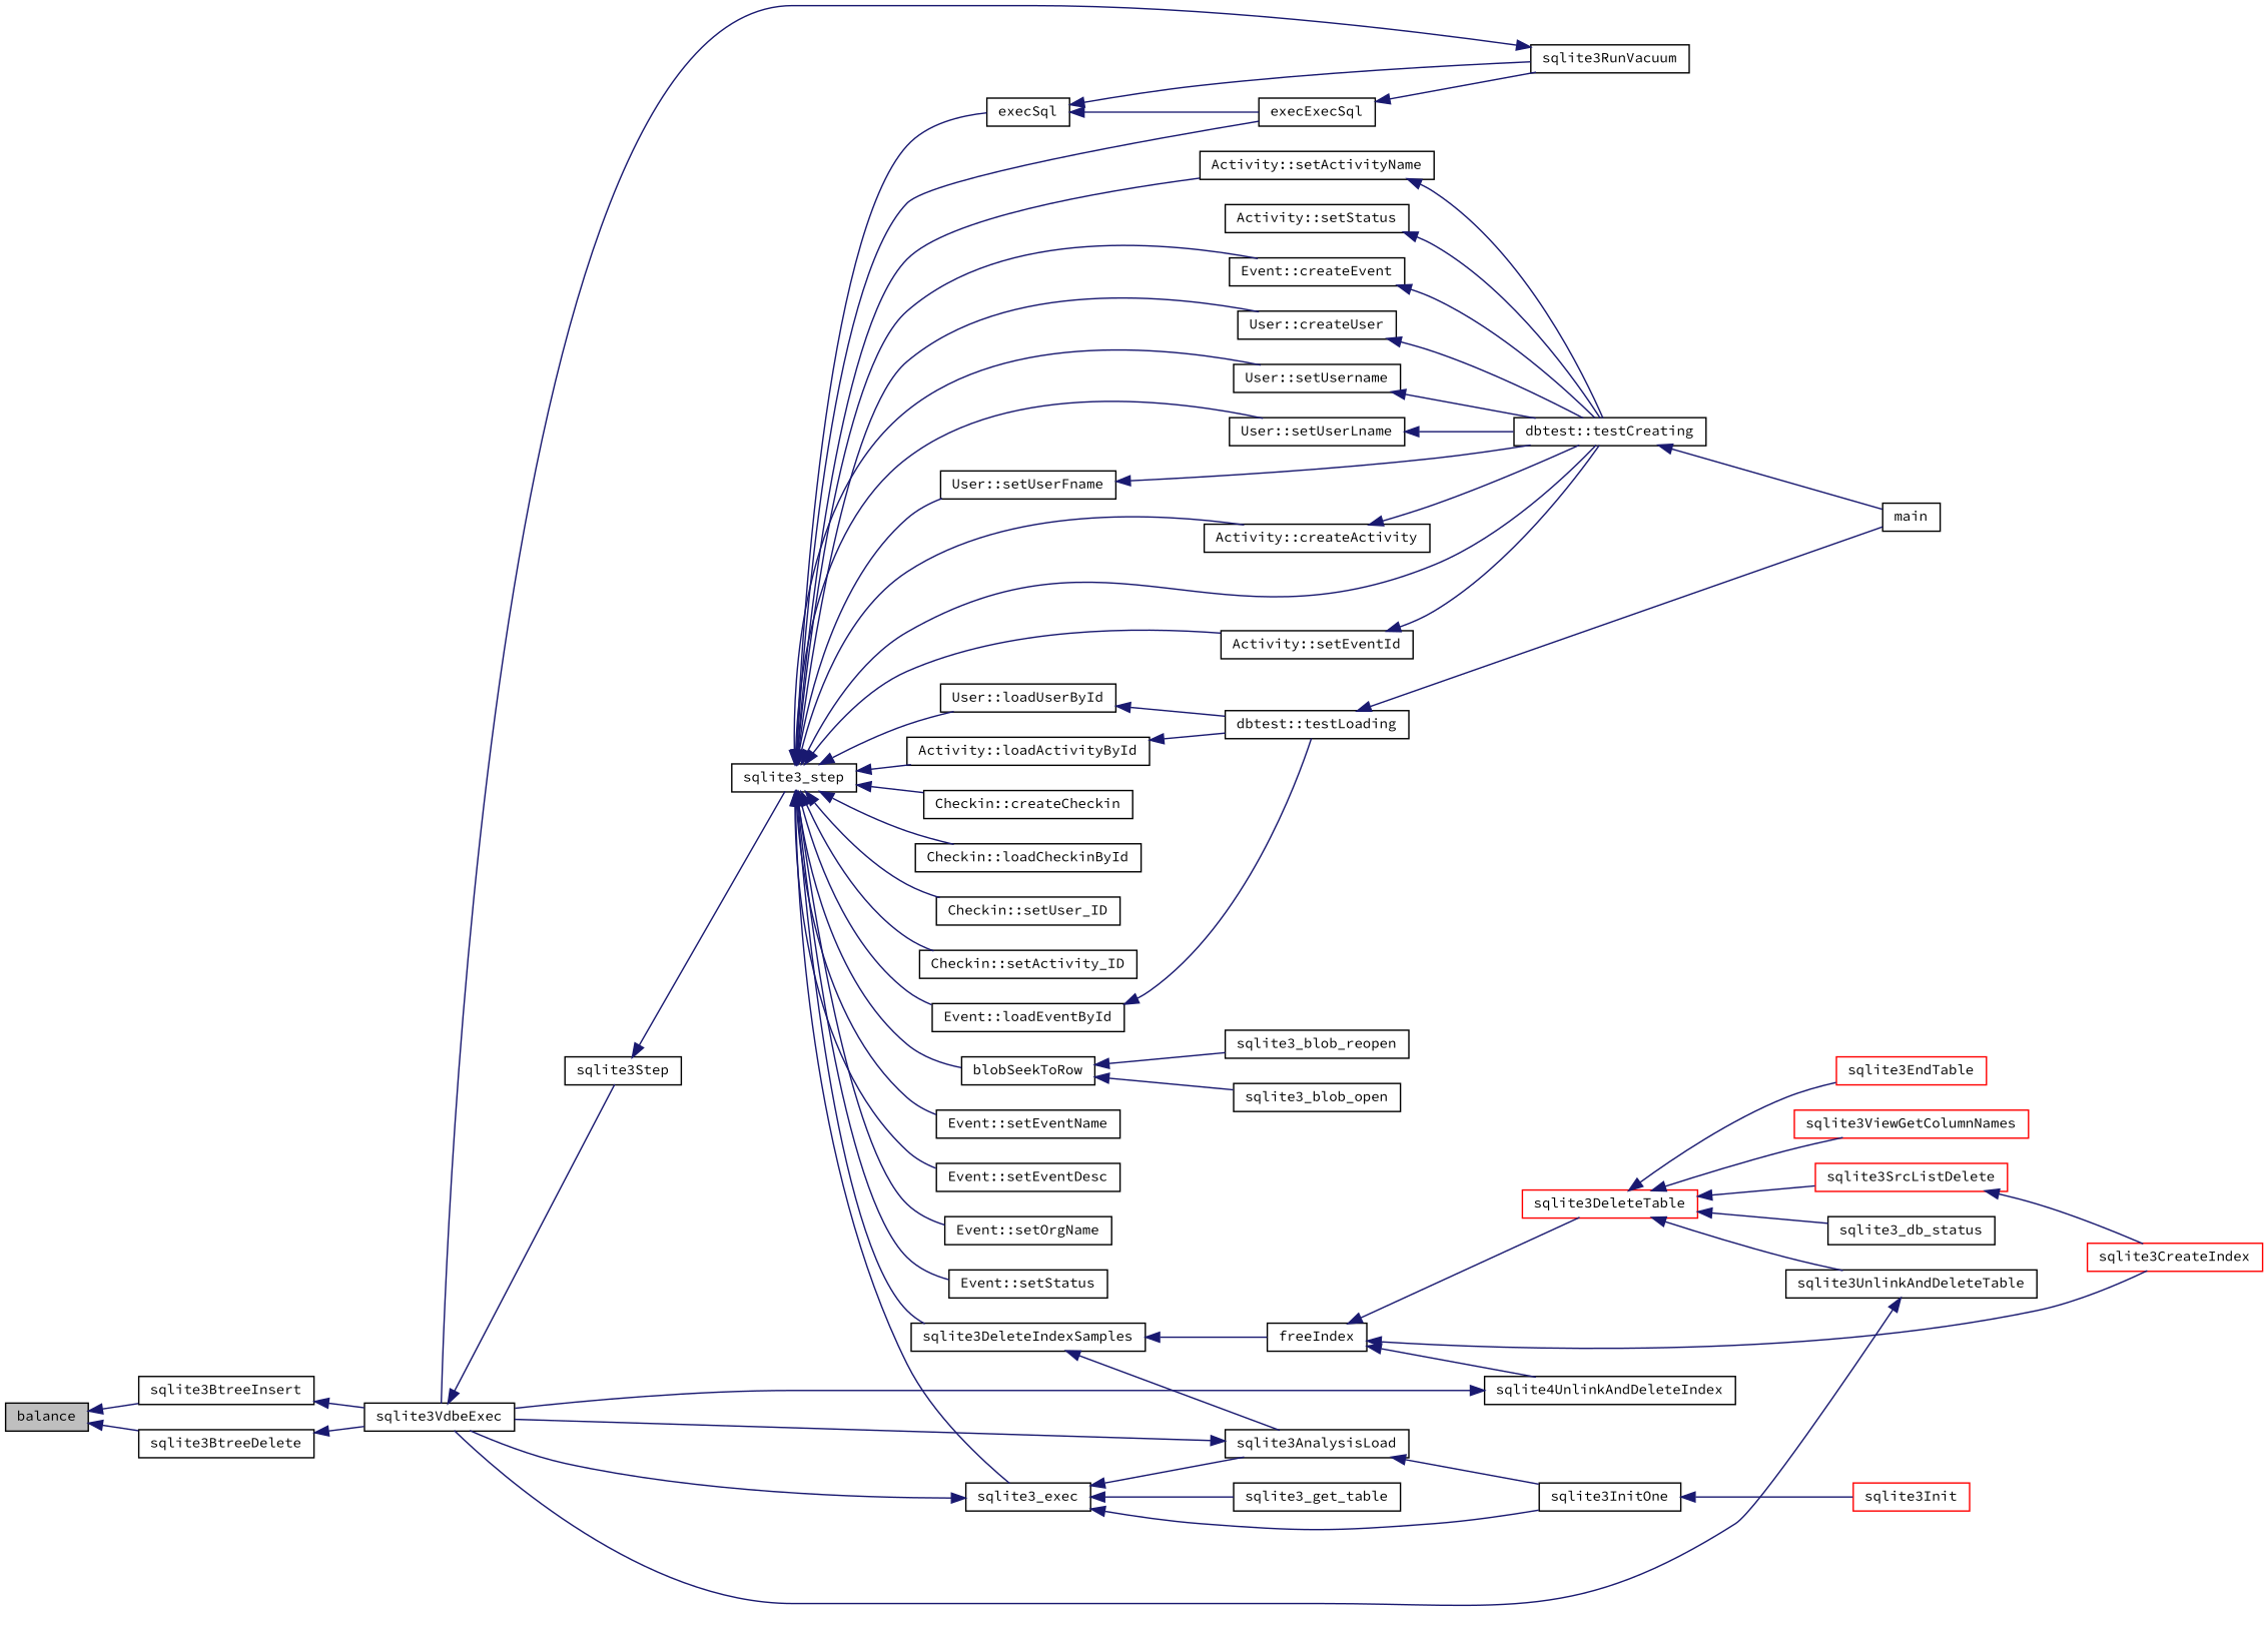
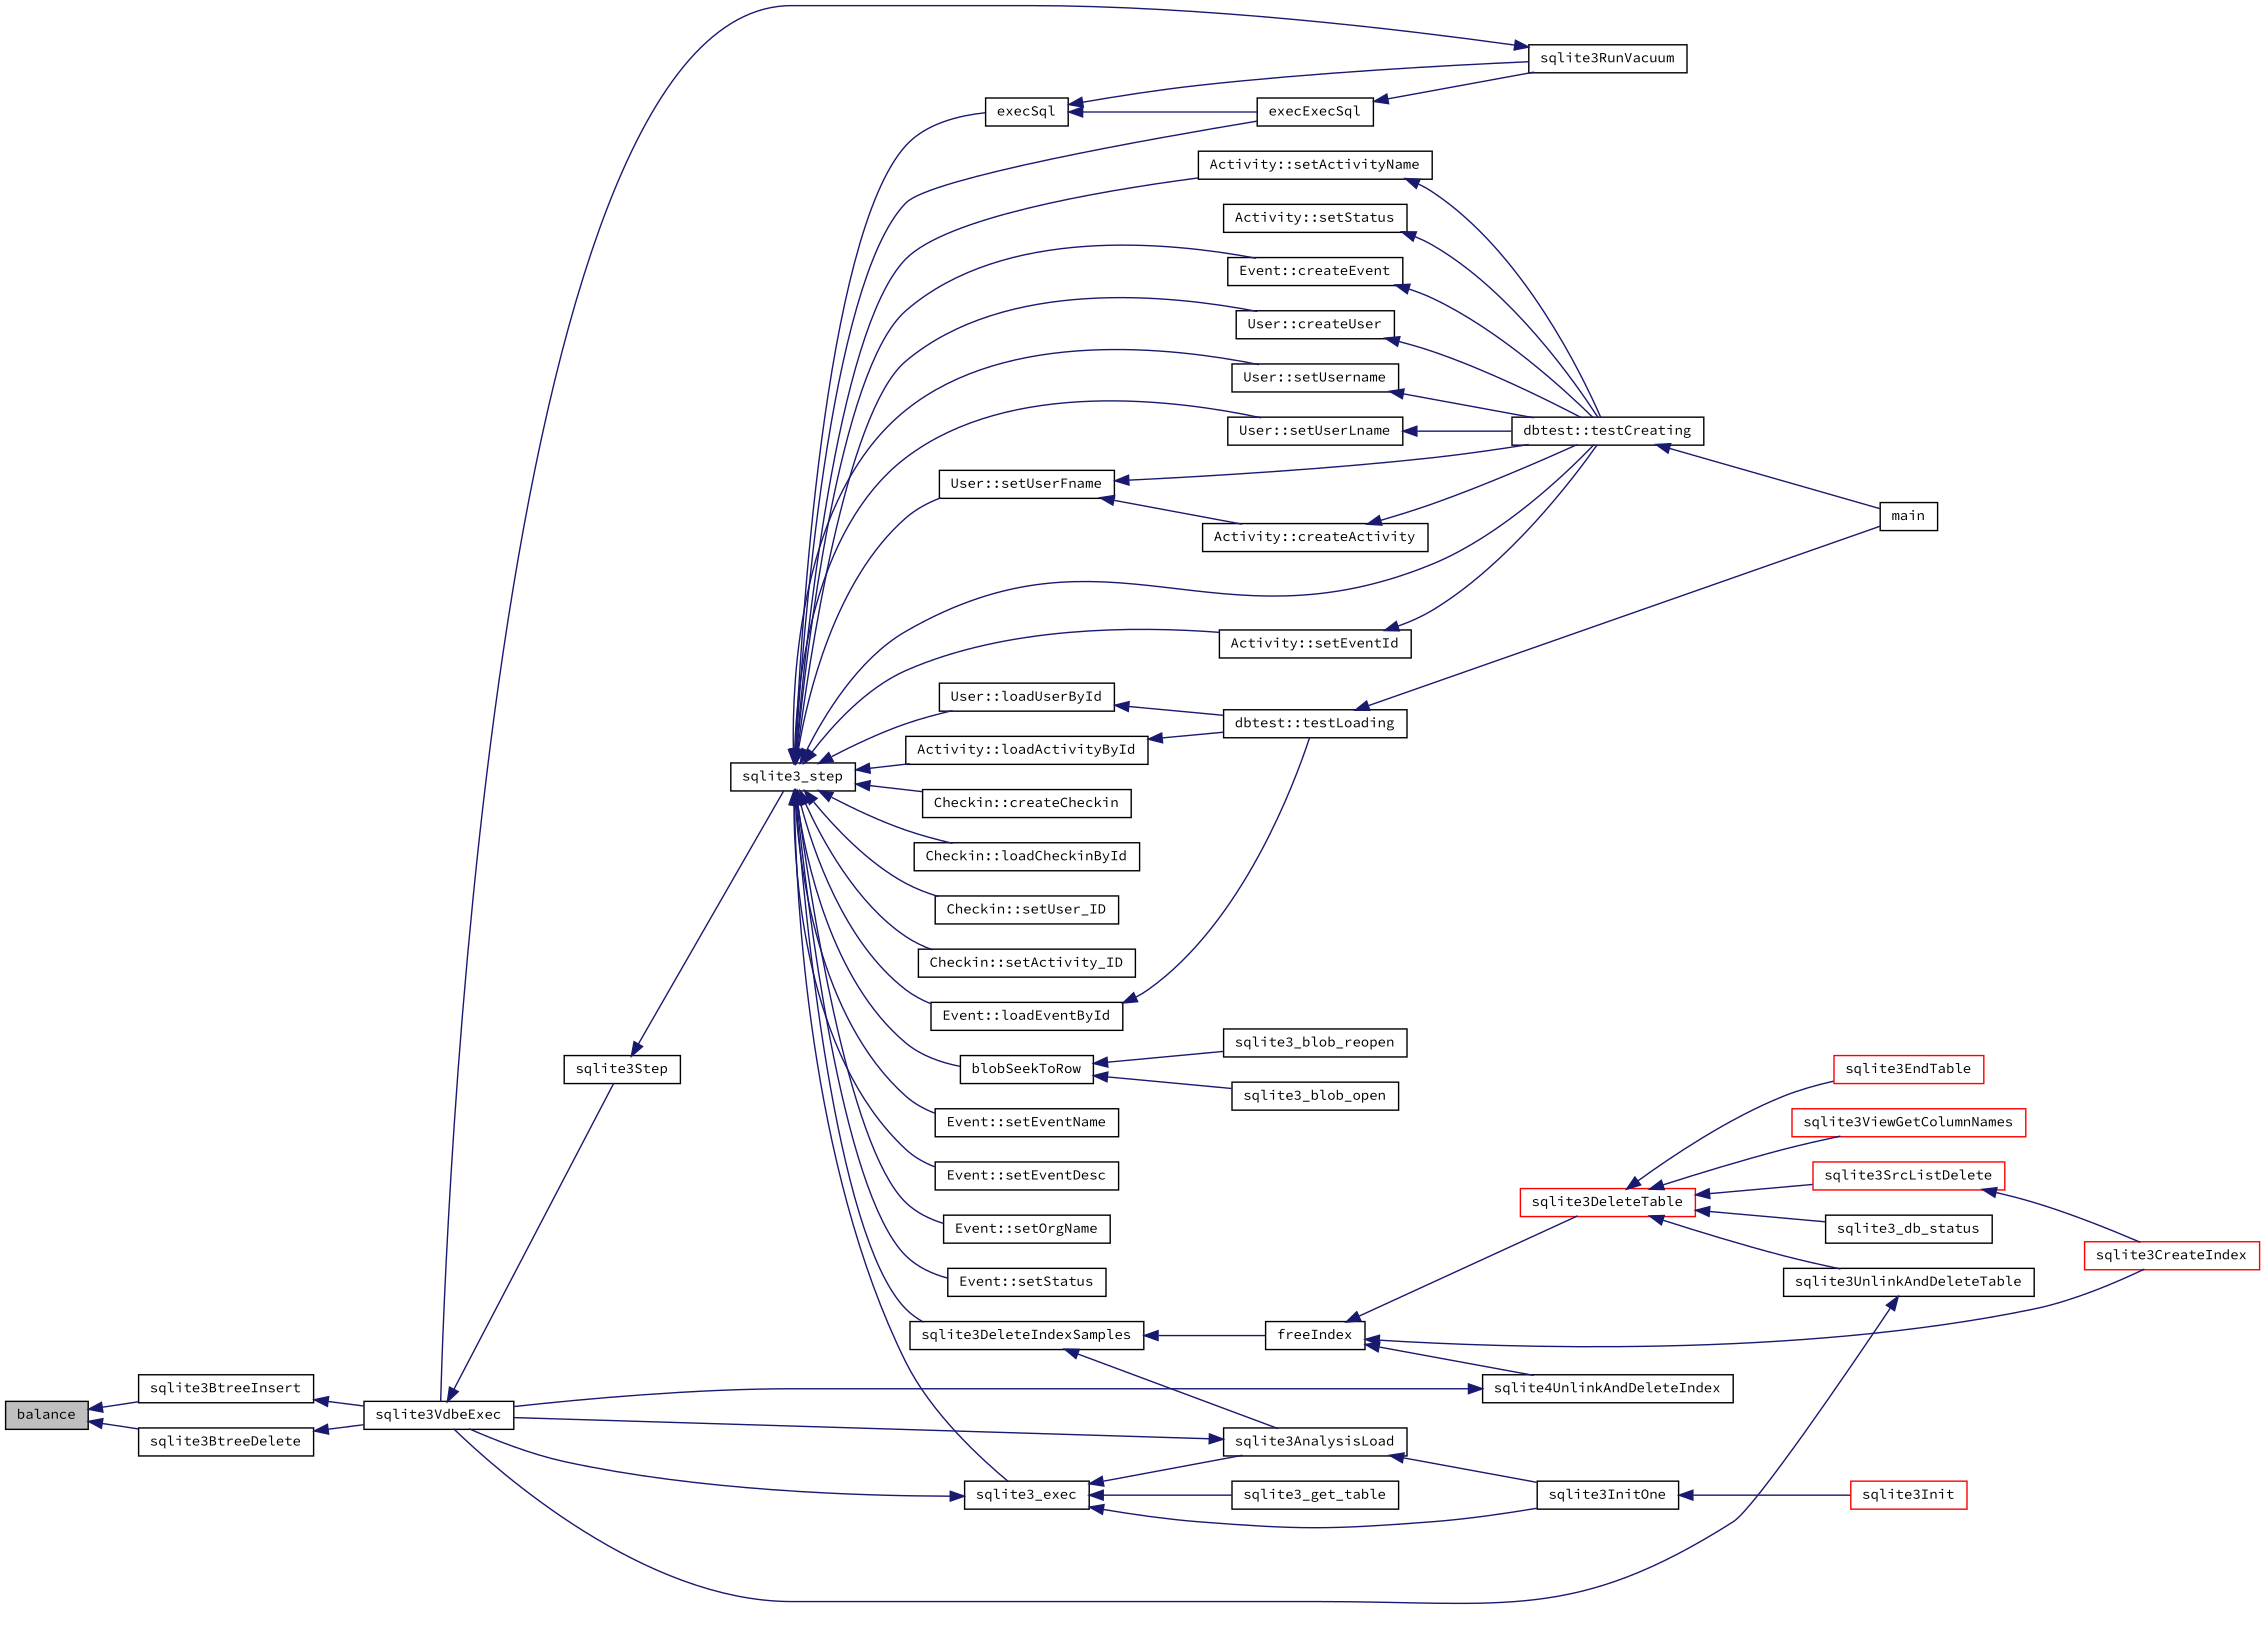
  digraph {
    fontname="Source Code Pro"
    rankdir=LR
    node [color=black fillcolor=white fontname="Source Code Pro" fontsize=10 shape=record style=filled]
    edge [color=midnightblue dir=back fontname="Source Code Pro" fontsize=10 labelfontname=FreeSans labelfontsize=10 style=solid]
    n1 [fillcolor=grey75 fontcolor=black height=0.2 label=balance width=0.4]
    n2 [height=0.2 label=sqlite3BtreeInsert width=0.4]
    n3 [height=0.2 label=sqlite3BtreeDelete width=0.4]
    n4 [height=0.2 label=sqlite3VdbeExec width=0.4]
    n5 [height=0.2 label=sqlite3Step width=0.4]
    n6 [height=0.2 label=sqlite3_step width=0.4]
    n7 [height=0.2 label="Activity::createActivity" width=0.4]
    n8 [height=0.2 label="Activity::loadActivityById" width=0.4]
    n9 [height=0.2 label="Activity::setEventId" width=0.4]
    n10 [height=0.2 label="Activity::setActivityName" width=0.4]
    n11 [height=0.2 label="Checkin::createCheckin" width=0.4]
    n12 [height=0.2 label="Checkin::loadCheckinById" width=0.4]
    n13 [height=0.2 label="Checkin::setUser_ID" width=0.4]
    n14 [height=0.2 label="Checkin::setActivity_ID" width=0.4]
    n15 [height=0.2 label="Event::createEvent" width=0.4]
    n16 [height=0.2 label="Event::loadEventById" width=0.4]
    n17 [height=0.2 label="Event::setEventName" width=0.4]
    n18 [height=0.2 label="Event::setEventDesc" width=0.4]
    n19 [height=0.2 label="Event::setOrgName" width=0.4]
    n20 [height=0.2 label="Event::setStatus" width=0.4]
    n21 [height=0.2 label=blobSeekToRow width=0.4]
    n22 [height=0.2 label=sqlite3DeleteIndexSamples width=0.4]
    n23 [height=0.2 label=sqlite3_exec width=0.4]
    n24 [height=0.2 label=execSql width=0.4]
    n25 [height=0.2 label=execExecSql width=0.4]
    n26 [height=0.2 label="User::createUser" width=0.4]
    n27 [height=0.2 label="User::loadUserById" width=0.4]
    n28 [height=0.2 label="User::setUsername" width=0.4]
    n29 [height=0.2 label="User::setUserFname" width=0.4]
    n30 [height=0.2 label="User::setUserLname" width=0.4]
    n31 [height=0.2 label="dbtest::testCreating" width=0.4]
    n32 [height=0.2 label="dbtest::testLoading" width=0.4]
    n33 [height=0.2 label="Activity::setStatus" width=0.4]
    n34 [height=0.2 label=sqlite3_blob_open width=0.4]
    n35 [height=0.2 label=sqlite3_blob_reopen width=0.4]
    n36 [height=0.2 label=sqlite3AnalysisLoad width=0.4]
    n37 [height=0.2 label=freeIndex width=0.4]
    n38 [height=0.2 label=sqlite3InitOne width=0.4]
    n39 [height=0.2 label=sqlite3_get_table width=0.4]
    n40 [height=0.2 label=sqlite3RunVacuum width=0.4]
    n41 [height=0.2 label=main width=0.4]
    n42 [height=0.2 label=sqlite4UnlinkAndDeleteIndex width=0.4]
    n43 [color=red height=0.2 label=sqlite3DeleteTable width=0.4]
    n44 [color=red height=0.2 label=sqlite3CreateIndex width=0.4]
    n45 [color=red height=0.2 label=sqlite3Init width=0.4]
    n46 [height=0.2 label=sqlite3_db_status width=0.4]
    n47 [height=0.2 label=sqlite3UnlinkAndDeleteTable width=0.4]
    n48 [color=red height=0.2 label=sqlite3EndTable width=0.4]
    n49 [color=red height=0.2 label=sqlite3ViewGetColumnNames width=0.4]
    n50 [color=red height=0.2 label=sqlite3SrcListDelete width=0.4]
    n1 -> n2
    n1 -> n3
    n2 -> n4
    n3 -> n4
    n4 -> n5
    n5 -> n6
-   n6 -> n7
+   n29 -> n7
    n6 -> n8
    n6 -> n9
    n6 -> n10
    n6 -> n11
    n6 -> n12
    n6 -> n13
    n6 -> n14
    n6 -> n15
    n6 -> n16
    n6 -> n17
    n6 -> n18
    n6 -> n19
    n6 -> n20
    n6 -> n21
    n6 -> n22
    n6 -> n23
    n6 -> n24
    n6 -> n25
    n6 -> n26
    n6 -> n27
    n6 -> n28
    n6 -> n29
    n6 -> n30
    n6 -> n31
    n7 -> n31
    n8 -> n32
    n9 -> n31
    n10 -> n31
    n15 -> n31
    n16 -> n32
    n21 -> n34
    n21 -> n35
    n22 -> n36
    n22 -> n37
    n23 -> n4
    n23 -> n36
    n23 -> n38
    n23 -> n39
    n24 -> n25
    n24 -> n40
    n25 -> n40
    n26 -> n31
    n27 -> n32
    n28 -> n31
    n29 -> n31
    n30 -> n31
    n31 -> n41
    n32 -> n41
    n33 -> n31
    n36 -> n4
    n36 -> n38
    n37 -> n42
    n37 -> n43
    n37 -> n44
    n38 -> n45
    n40 -> n4
    n42 -> n4
    n43 -> n46
    n43 -> n47
    n43 -> n48
    n43 -> n49
    n43 -> n50
    n47 -> n4
    n50 -> n44
  }
